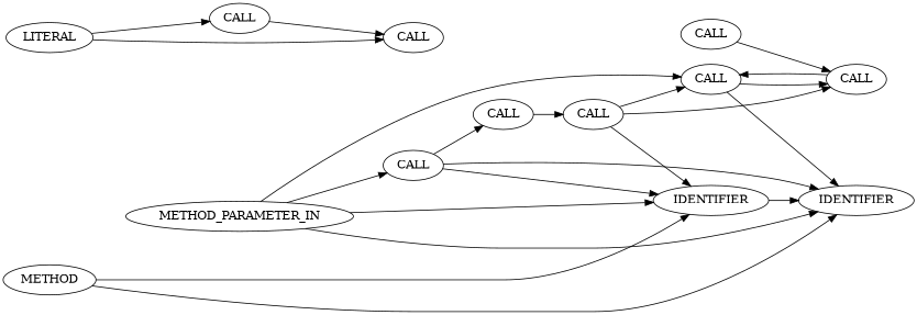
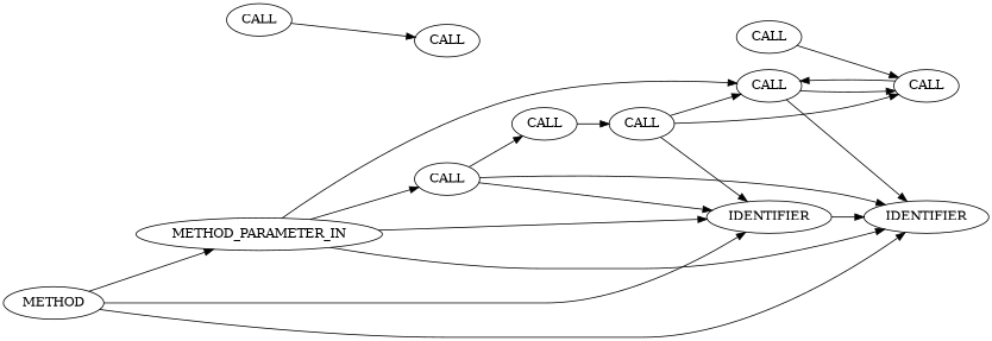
  strict digraph {
    rankdir=LR
    node [CODE=strp COLUMN_NUMBER=2 LINE_NUMBER=583 NAME=strp ORDER=1 location=583 type=OPERATOR TYPE_FULL_NAME="<empty>" ARGUMENT_INDEX=1 DISPATCH_TYPE=STATIC_DISPATCH]
    edge [front=1629 rear=1660 type=REACHING_DEF]
    n1 [AST_PARENT_FULL_NAME="file_code_old-0844370f-tls_strp_msg_done-583.c:<global>" AST_PARENT_TYPE=TYPE_DECL CODE="void tls_strp_msg_done(struct tls_strparser *strp)\n{\n	WARN_ON(!strp->stm.full_len);\n\n	if (likely(!strp->copy_mode))\n		tcp_read_done(strp->sk, strp->stm.full_len);\n	else\n		tls_strp_flush_anchor_copy(strp);\n\n	strp->msg_ready = 0;\n	memset(&strp->stm, 0, sizeof(strp->stm));\n\n	tls_strp_check_rcv(strp);\n}" COLUMN_NUMBER=1 COLUMN_NUMBER_END=1 FILENAME="file_code_old-0844370f-tls_strp_msg_done-583.c" FULL_NAME=tls_strp_msg_done IS_EXTERNAL=false LINE_NUMBER=574 LINE_NUMBER_END=587 NAME=tls_strp_msg_done ORDER=23 SIGNATURE="void tls_strp_msg_done (tls_strparser*)" label=METHOD location=574 type=METHOD TYPE_FULL_NAME="" ARGUMENT_INDEX="" DISPATCH_TYPE=""]
    n2 [CODE="struct tls_strparser *strp" COLUMN_NUMBER=24 EVALUATION_STRATEGY=BY_VALUE INDEX=1 IS_VARIADIC=false LINE_NUMBER=574 TYPE_FULL_NAME="tls_strparser*" label=METHOD_PARAMETER_IN location=574 type=PARAM ARGUMENT_INDEX="" DISPATCH_TYPE=""]
    n3 [COLUMN_NUMBER=30 LINE_NUMBER=581 TYPE_FULL_NAME="tls_strparser*" label=IDENTIFIER location=581 type=IDENTIFIER DISPATCH_TYPE=""]
    n4 [TYPE_FULL_NAME="tls_strparser*" label=IDENTIFIER type=IDENTIFIER DISPATCH_TYPE=""]
-   n5 [ARGUMENT_INDEX=2 CODE=0 COLUMN_NUMBER=20 ORDER=2 TYPE_FULL_NAME=int label=LITERAL type=LITERAL NAME="" DISPATCH_TYPE=""]
    n6 [CODE="strp->msg_ready" METHOD_FULL_NAME="<operator>.indirectFieldAccess" NAME="<operator>.indirectFieldAccess" label=CALL]
    n7 [ARGUMENT_INDEX=-1 CODE="strp->msg_ready = 0" METHOD_FULL_NAME="<operator>.assignment" NAME="<operator>.assignment" ORDER=3 label=CALL]
    n8 [CODE="strp->copy_mode" COLUMN_NUMBER=14 LINE_NUMBER=578 METHOD_FULL_NAME="<operator>.indirectFieldAccess" NAME="<operator>.indirectFieldAccess" label=CALL location=578]
    n9 [CODE="strp->sk" COLUMN_NUMBER=17 LINE_NUMBER=579 METHOD_FULL_NAME="<operator>.indirectFieldAccess" NAME="<operator>.indirectFieldAccess" label=CALL location=579]
    n10 [CODE="!strp->copy_mode" COLUMN_NUMBER=13 LINE_NUMBER=578 METHOD_FULL_NAME="<operator>.logicalNot" NAME="<operator>.logicalNot" label=CALL location=578]
    n11 [ARGUMENT_INDEX=2 CODE="strp->stm.full_len" COLUMN_NUMBER=27 LINE_NUMBER=579 METHOD_FULL_NAME="<operator>.fieldAccess" NAME="<operator>.fieldAccess" ORDER=2 label=CALL location=579]
    n12 [ARGUMENT_INDEX=-1 CODE="likely(!strp->copy_mode)" COLUMN_NUMBER=6 LINE_NUMBER=578 METHOD_FULL_NAME=likely NAME=likely label=CALL location=578 type=CALLEE]
    n13 [CODE="strp->stm.full_len" COLUMN_NUMBER=11 LINE_NUMBER=576 METHOD_FULL_NAME="<operator>.fieldAccess" NAME="<operator>.fieldAccess" label=CALL location=576]
+   n1 -> n2 [front=1628 rear=1629]
    n1 -> n3 [front=1628 rear=1657]
    n1 -> n4 [front=1628]
    n2 -> n3 [rear=1657 type=REF]
    n2 -> n4 [type=REF]
    n2 -> n8 [rear=1641 variable=strp]
    n2 -> n9 [rear=1646 variable=strp]
    n3 -> n4 [front=1657 variable=strp]
-   n5 -> n6 [front=1662 rear=1659 variable=0]
-   n5 -> n7 [front=1662 rear=1658 variable=0]
    n6 -> n7 [front=1659 rear=1658 variable="strp->msg_ready"]
    n8 -> n3 [front=1641 rear=1657 variable="strp->copy_mode"]
    n8 -> n4 [front=1641 variable="strp->copy_mode"]
    n8 -> n10 [front=1641 rear=1640 variable="strp->copy_mode"]
    n9 -> n4 [front=1646 variable="strp->sk"]
    n9 -> n11 [front=1646 rear=1649 variable="strp->sk"]
    n10 -> n12 [front=1640 rear=1639 variable="!strp->copy_mode"]
    n11 -> n9 [front=1649 rear=1646 variable="strp->stm.full_len"]
    n12 -> n3 [front=1639 rear=1657 type=CDG]
    n12 -> n9 [front=1639 rear=1646 type=CDG]
    n12 -> n11 [front=1639 rear=1649 type=CDG]
    n13 -> n11 [front=1633 rear=1649 variable="strp->stm.full_len"]
  }
